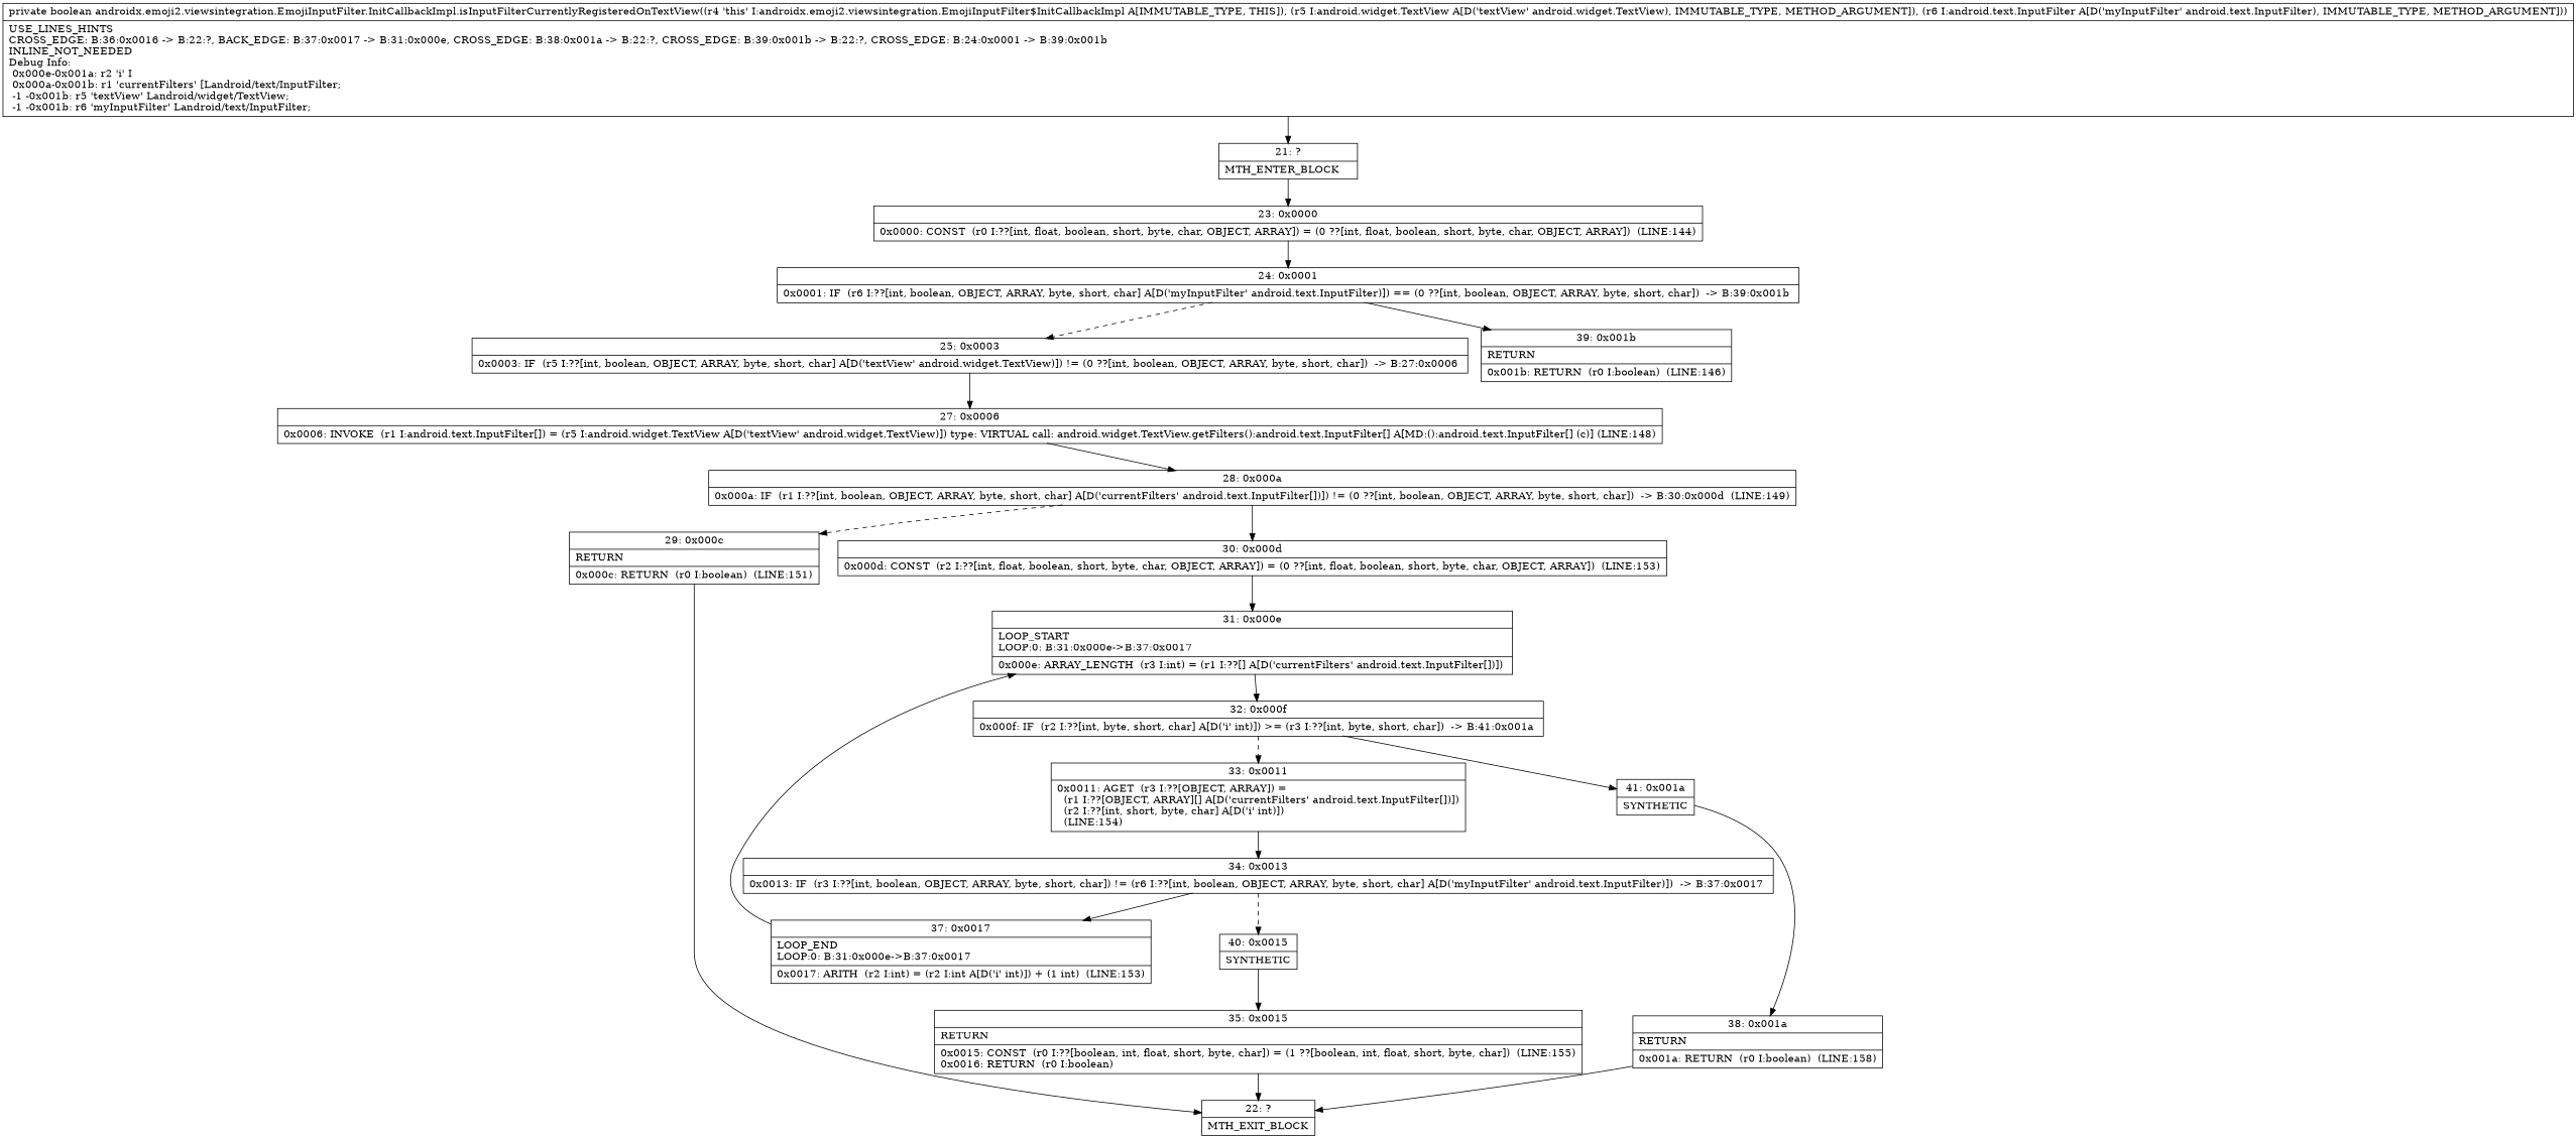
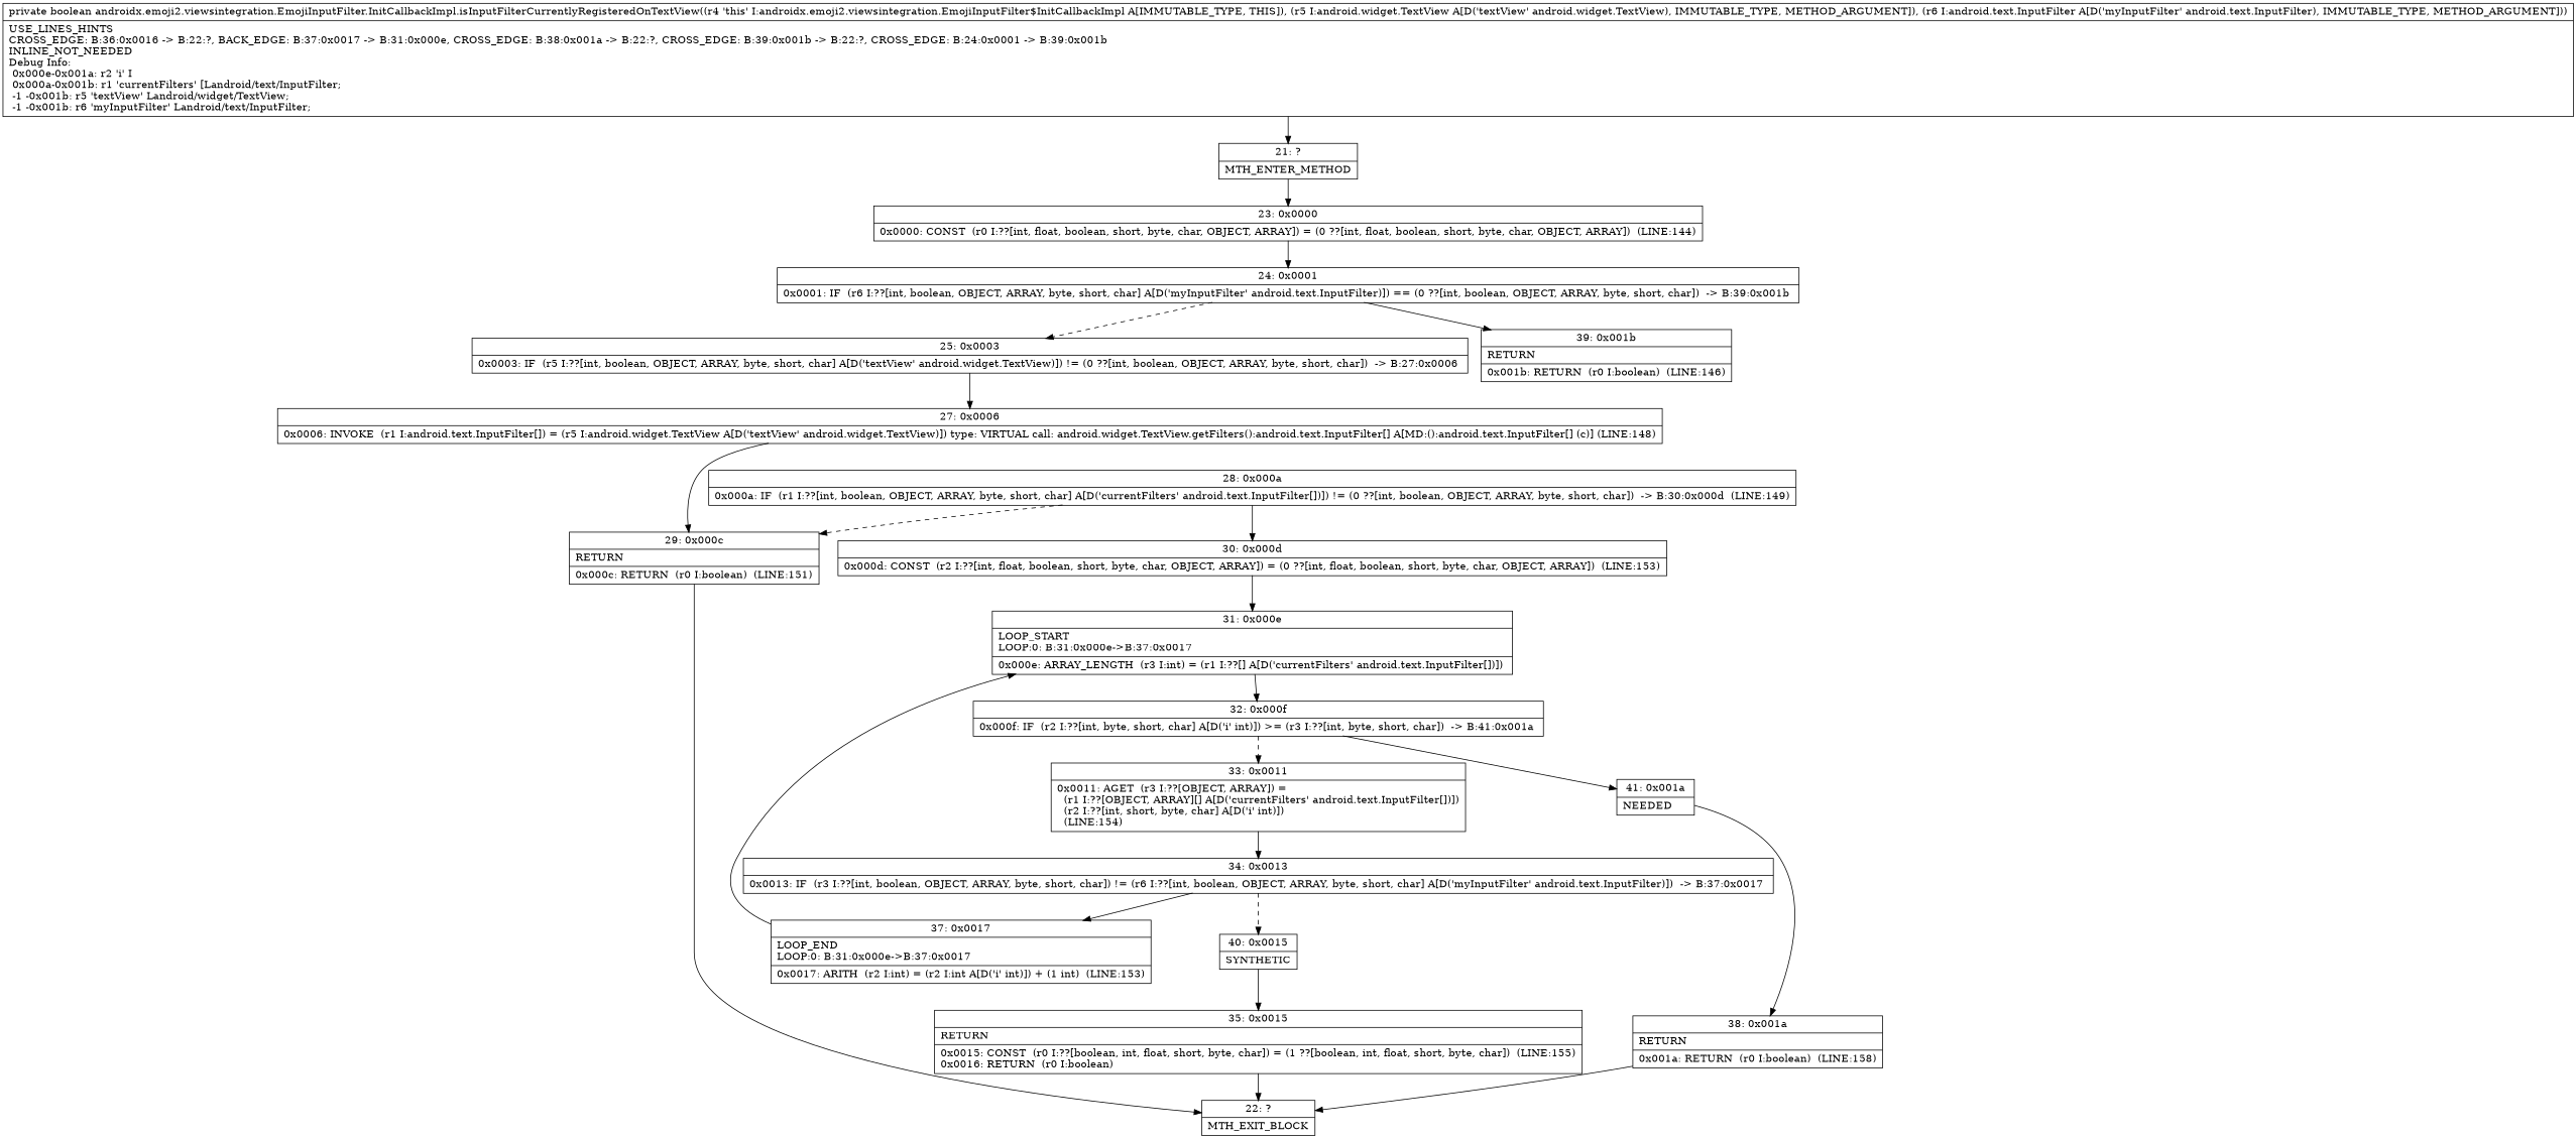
  digraph {
    node [shape=record]
-   n1 [label="{21\:\ ?|MTH_ENTER_BLOCK\l}"]
+   n1 [label="{21\:\ ?|MTH_ENTER_METHOD\l}"]
    n2 [label="{23\:\ 0x0000|0x0000: CONST  (r0 I:??[int, float, boolean, short, byte, char, OBJECT, ARRAY]) = (0 ??[int, float, boolean, short, byte, char, OBJECT, ARRAY])  (LINE:144)\l}"]
    n3 [label="{24\:\ 0x0001|0x0001: IF  (r6 I:??[int, boolean, OBJECT, ARRAY, byte, short, char] A[D('myInputFilter' android.text.InputFilter)]) == (0 ??[int, boolean, OBJECT, ARRAY, byte, short, char])  \-\> B:39:0x001b \l}"]
    n4 [label="{25\:\ 0x0003|0x0003: IF  (r5 I:??[int, boolean, OBJECT, ARRAY, byte, short, char] A[D('textView' android.widget.TextView)]) != (0 ??[int, boolean, OBJECT, ARRAY, byte, short, char])  \-\> B:27:0x0006 \l}"]
    n5 [label="{39\:\ 0x001b|RETURN\l|0x001b: RETURN  (r0 I:boolean)  (LINE:146)\l}"]
    n6 [label="{27\:\ 0x0006|0x0006: INVOKE  (r1 I:android.text.InputFilter[]) = (r5 I:android.widget.TextView A[D('textView' android.widget.TextView)]) type: VIRTUAL call: android.widget.TextView.getFilters():android.text.InputFilter[] A[MD:():android.text.InputFilter[] (c)] (LINE:148)\l}"]
    n7 [label="{28\:\ 0x000a|0x000a: IF  (r1 I:??[int, boolean, OBJECT, ARRAY, byte, short, char] A[D('currentFilters' android.text.InputFilter[])]) != (0 ??[int, boolean, OBJECT, ARRAY, byte, short, char])  \-\> B:30:0x000d  (LINE:149)\l}"]
    n8 [label="{29\:\ 0x000c|RETURN\l|0x000c: RETURN  (r0 I:boolean)  (LINE:151)\l}"]
    n9 [label="{30\:\ 0x000d|0x000d: CONST  (r2 I:??[int, float, boolean, short, byte, char, OBJECT, ARRAY]) = (0 ??[int, float, boolean, short, byte, char, OBJECT, ARRAY])  (LINE:153)\l}"]
    n10 [label="{22\:\ ?|MTH_EXIT_BLOCK\l}"]
    n11 [label="{31\:\ 0x000e|LOOP_START\lLOOP:0: B:31:0x000e\-\>B:37:0x0017\l|0x000e: ARRAY_LENGTH  (r3 I:int) = (r1 I:??[] A[D('currentFilters' android.text.InputFilter[])]) \l}"]
    n12 [label="{32\:\ 0x000f|0x000f: IF  (r2 I:??[int, byte, short, char] A[D('i' int)]) \>= (r3 I:??[int, byte, short, char])  \-\> B:41:0x001a \l}"]
    n13 [label="{33\:\ 0x0011|0x0011: AGET  (r3 I:??[OBJECT, ARRAY]) = \l  (r1 I:??[OBJECT, ARRAY][] A[D('currentFilters' android.text.InputFilter[])])\l  (r2 I:??[int, short, byte, char] A[D('i' int)])\l  (LINE:154)\l}"]
-   n14 [label="{41\:\ 0x001a|SYNTHETIC\l}"]
+   n14 [label="{41\:\ 0x001a|NEEDED\l}"]
    n15 [label="{34\:\ 0x0013|0x0013: IF  (r3 I:??[int, boolean, OBJECT, ARRAY, byte, short, char]) != (r6 I:??[int, boolean, OBJECT, ARRAY, byte, short, char] A[D('myInputFilter' android.text.InputFilter)])  \-\> B:37:0x0017 \l}"]
    n16 [label="{38\:\ 0x001a|RETURN\l|0x001a: RETURN  (r0 I:boolean)  (LINE:158)\l}"]
    n17 [label="{37\:\ 0x0017|LOOP_END\lLOOP:0: B:31:0x000e\-\>B:37:0x0017\l|0x0017: ARITH  (r2 I:int) = (r2 I:int A[D('i' int)]) + (1 int)  (LINE:153)\l}"]
    n18 [label="{40\:\ 0x0015|SYNTHETIC\l}"]
    n19 [label="{35\:\ 0x0015|RETURN\l|0x0015: CONST  (r0 I:??[boolean, int, float, short, byte, char]) = (1 ??[boolean, int, float, short, byte, char])  (LINE:155)\l0x0016: RETURN  (r0 I:boolean) \l}"]
    n20 [label="{private boolean androidx.emoji2.viewsintegration.EmojiInputFilter.InitCallbackImpl.isInputFilterCurrentlyRegisteredOnTextView((r4 'this' I:androidx.emoji2.viewsintegration.EmojiInputFilter$InitCallbackImpl A[IMMUTABLE_TYPE, THIS]), (r5 I:android.widget.TextView A[D('textView' android.widget.TextView), IMMUTABLE_TYPE, METHOD_ARGUMENT]), (r6 I:android.text.InputFilter A[D('myInputFilter' android.text.InputFilter), IMMUTABLE_TYPE, METHOD_ARGUMENT]))  | USE_LINES_HINTS\lCROSS_EDGE: B:36:0x0016 \-\> B:22:?, BACK_EDGE: B:37:0x0017 \-\> B:31:0x000e, CROSS_EDGE: B:38:0x001a \-\> B:22:?, CROSS_EDGE: B:39:0x001b \-\> B:22:?, CROSS_EDGE: B:24:0x0001 \-\> B:39:0x001b\lINLINE_NOT_NEEDED\lDebug Info:\l  0x000e\-0x001a: r2 'i' I\l  0x000a\-0x001b: r1 'currentFilters' [Landroid\/text\/InputFilter;\l  \-1 \-0x001b: r5 'textView' Landroid\/widget\/TextView;\l  \-1 \-0x001b: r6 'myInputFilter' Landroid\/text\/InputFilter;\l}"]
    n1 -> n2
    n2 -> n3
    n3 -> n4 [style=dashed]
    n3 -> n5
    n4 -> n6
-   n6 -> n7
+   n6 -> n8
    n7 -> n8 [style=dashed]
    n7 -> n9
    n8 -> n10
    n9 -> n11
    n11 -> n12
    n12 -> n13 [style=dashed]
    n12 -> n14
    n13 -> n15
    n14 -> n16
    n15 -> n17
    n15 -> n18 [style=dashed]
    n16 -> n10
    n17 -> n11
    n18 -> n19
    n19 -> n10
    n20 -> n1
  }
